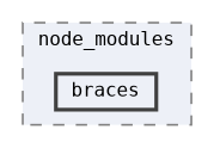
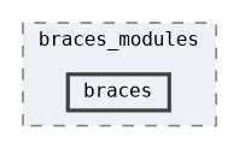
  digraph {
    compound=true
    fontname="DejaVu Sans Mono"
    n1 [color=grey25 fillcolor="#edf0f7" fontname="DejaVu Sans Mono" fontsize=10 height=0.2 label=braces shape=box style="filled,bold" width=0.4]
    subgraph cluster_1 {
      bgcolor="#edf0f7"
      fontsize=10
-     label=node_modules
+     label=braces_modules
      pencolor=grey50
      style="filled,dashed"
      n1
    }
  }
